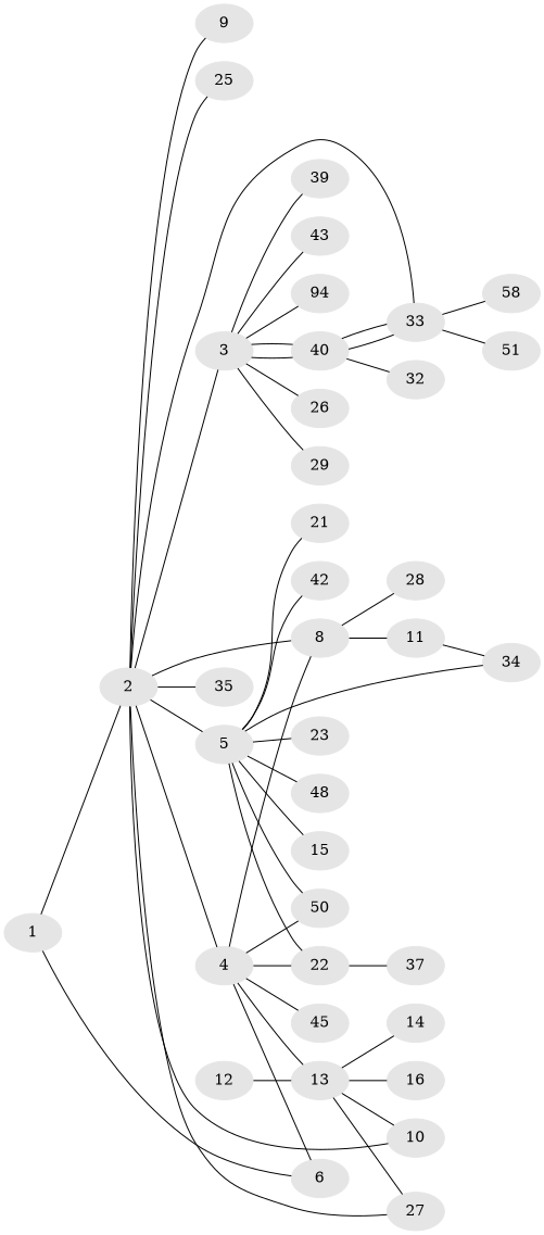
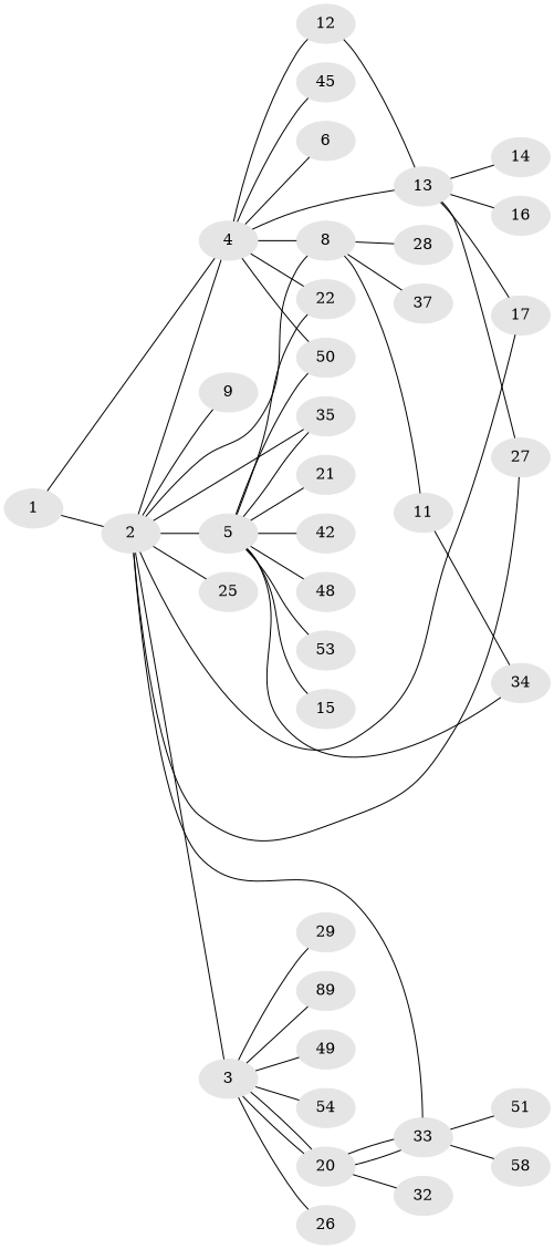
  graph {
    rankdir=LR
    node [color=gray90 style=filled]
    2 [super="+24"]
    4 [super="+19"]
    3 [super="+18"]
    5 [super="+7"]
    8 [super="+46"]
    9
-   17 [super="+56" label=10]
+   17 [super="+56"]
    25
    27
    33 [super="+44"]
    35
    1
    6
    12 [super="+52"]
    13 [super="+40"]
    22 [super="+31"]
    45
    50
-   20 [super="+23" label=40]
+   20 [super="+23"]
    26
    29
-   39
-   43
-   54 [label=94]
+   39 [label=89]
+   43 [label=49]
+   54
    15
    21
    34 [super="+36"]
    42
    48
-   53 [label=23]
+   53
    11 [super="+38"]
    28
    37
    51
    n35 [label=58]
    32
    14
    16 [super="+30"]
    2 -- 4
    2 -- 3
    2 -- 5
    2 -- 8
    2 -- 9
    2 -- 17
    2 -- 25
    2 -- 27
    2 -- 33
    2 -- 35
    4 -- 8
    4 -- 6
+   4 -- 12
    4 -- 13
    4 -- 22
    4 -- 45
    4 -- 50
    3 -- 20
    3 -- 20
    3 -- 26
    3 -- 29
    3 -- 39
    3 -- 43
    3 -- 54
+   5 -- 35
    5 -- 22
    5 -- 50
    5 -- 15
    5 -- 21
    5 -- 34
    5 -- 42
    5 -- 48
    5 -- 53
    8 -- 11
    8 -- 28
-   22 -- 37
+   8 -- 37
    33 -- 51
    33 -- n35
    1 -- 2
-   1 -- 6
+   1 -- 4
    12 -- 13
    13 -- 17
    13 -- 27
    13 -- 14
    13 -- 16
    20 -- 33
    20 -- 33
    20 -- 32
    11 -- 34
  }
